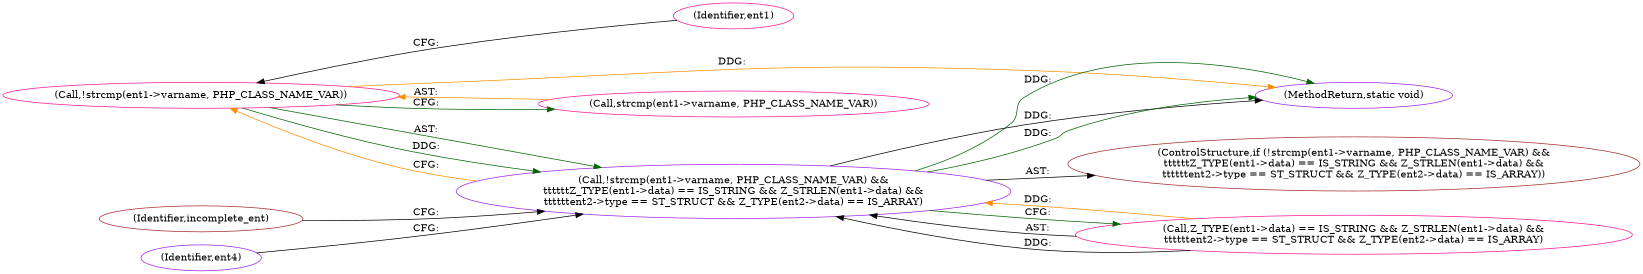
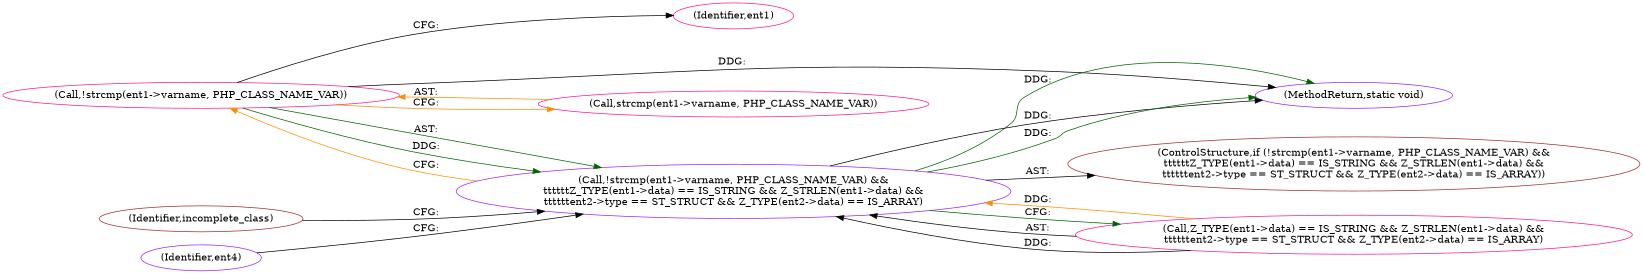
  digraph {
    rankdir=LR
    node [color=deeppink]
    edge [color=black]
    n1 [label="(Call,!strcmp(ent1->varname, PHP_CLASS_NAME_VAR))"]
    n2 [color=purple label="(Call,!strcmp(ent1->varname, PHP_CLASS_NAME_VAR) &&\n\t\t\t\t\t\tZ_TYPE(ent1->data) == IS_STRING && Z_STRLEN(ent1->data) &&\n\t\t\t\t\t\tent2->type == ST_STRUCT && Z_TYPE(ent2->data) == IS_ARRAY)"]
    n3 [label="(Call,strcmp(ent1->varname, PHP_CLASS_NAME_VAR))"]
    n4 [color=purple label="(MethodReturn,static void)"]
    n5 [color=brown label="(ControlStructure,if (!strcmp(ent1->varname, PHP_CLASS_NAME_VAR) &&\n\t\t\t\t\t\tZ_TYPE(ent1->data) == IS_STRING && Z_STRLEN(ent1->data) &&\n\t\t\t\t\t\tent2->type == ST_STRUCT && Z_TYPE(ent2->data) == IS_ARRAY))"]
    n6 [label="(Call,Z_TYPE(ent1->data) == IS_STRING && Z_STRLEN(ent1->data) &&\n\t\t\t\t\t\tent2->type == ST_STRUCT && Z_TYPE(ent2->data) == IS_ARRAY)"]
    n7 [color=purple label="(Identifier,ent4)"]
-   n8 [color=brown label="(Identifier,incomplete_ent)"]
+   n8 [color=brown label="(Identifier,incomplete_class)"]
    n9 [label="(Identifier,ent1)"]
    n1 -> n2 [color=darkgreen label="AST: "]
    n1 -> n2 [color=darkgreen label="DDG: "]
-   n1 -> n3 [color=darkgreen label="CFG: "]
-   n1 -> n4 [color=darkorange label="DDG: "]
+   n1 -> n3 [color=darkorange label="CFG: "]
+   n1 -> n4 [label="DDG: "]
    n2 -> n1 [color=darkorange label="CFG: "]
    n2 -> n4 [color=darkgreen label="DDG: "]
    n2 -> n4 [label="DDG: "]
    n2 -> n4 [color=darkgreen label="DDG: "]
    n2 -> n5 [label="AST: "]
    n2 -> n6 [color=darkgreen label="CFG: "]
    n3 -> n1 [color=darkorange label="AST: "]
    n6 -> n2 [label="AST: "]
    n6 -> n2 [label="DDG: "]
    n6 -> n2 [color=darkorange label="DDG: "]
    n7 -> n2 [label="CFG: "]
    n8 -> n2 [label="CFG: "]
-   n9 -> n1 [label="CFG: "]
+   n1 -> n9 [label="CFG: "]
  }
